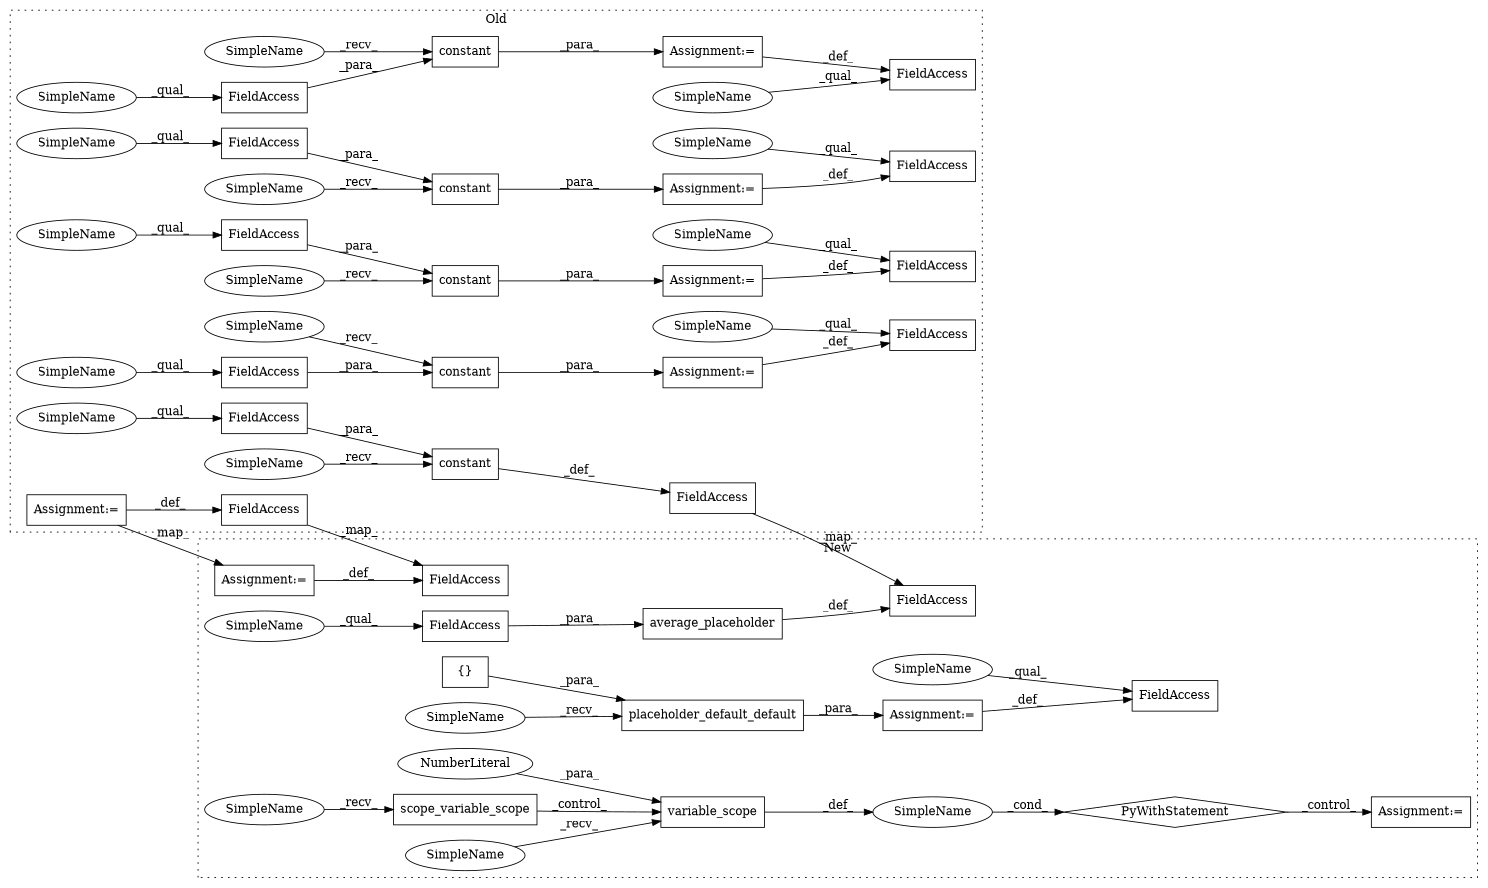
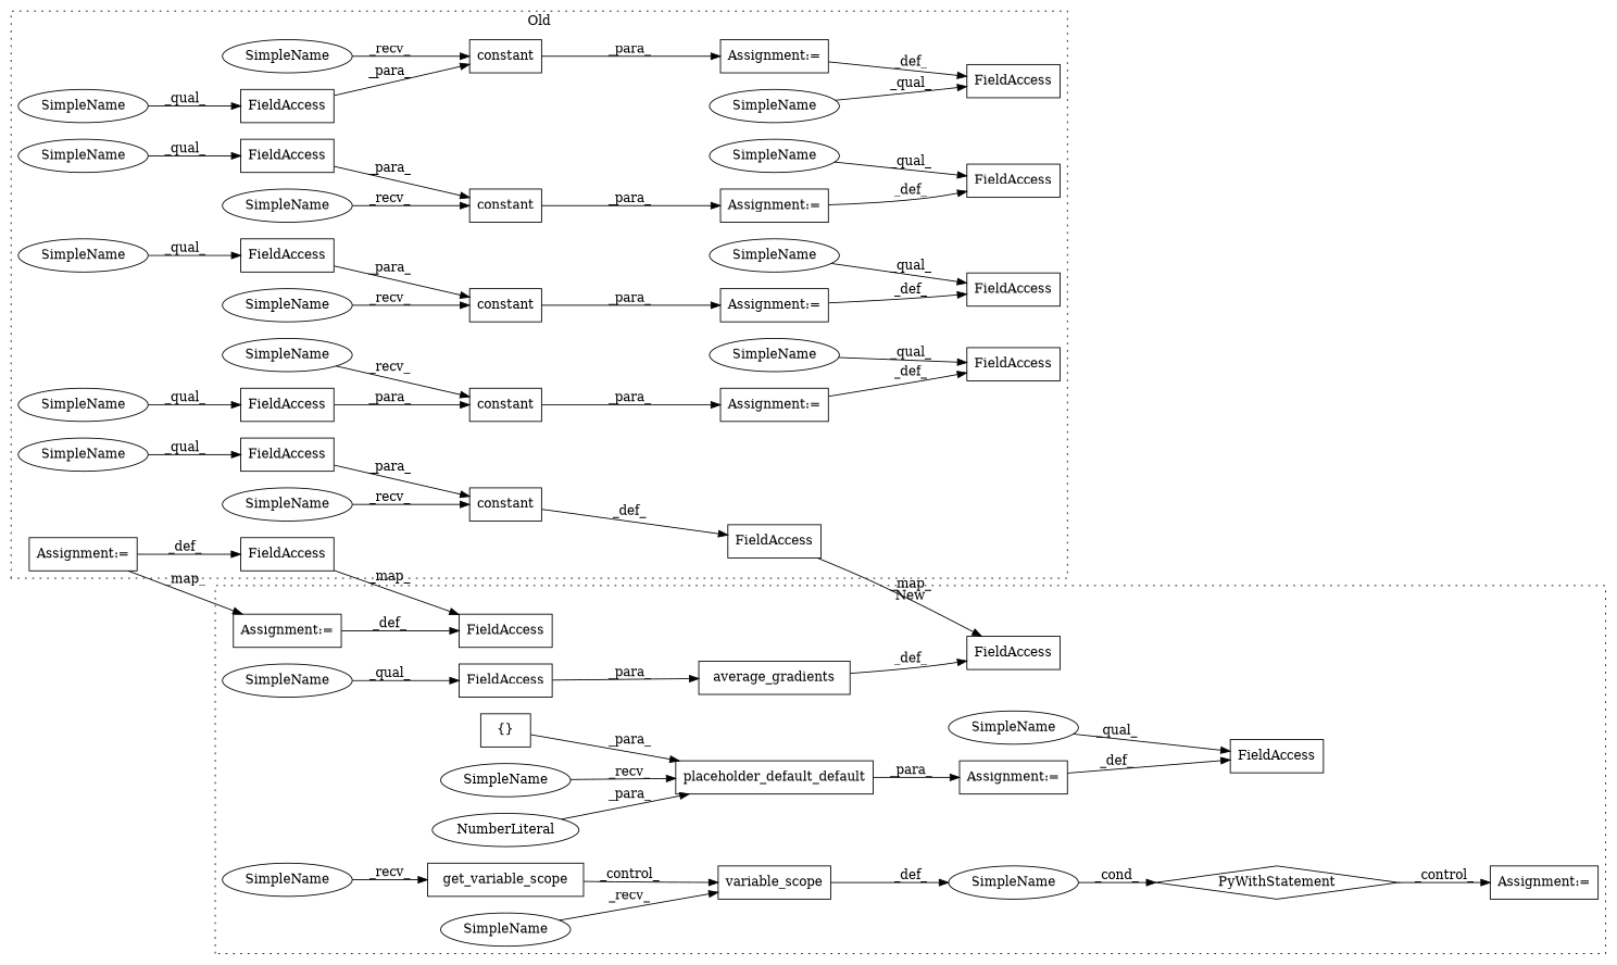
  digraph {
    rankdir=LR
    node [a=42 l=4 s=9993 shape=box]
    n1 [a=32 l="9,1" label=constant s="10040,10082"]
    n2 [a=22 l=35 label=FieldAccess]
    n3 [a=22 l=33 label=FieldAccess s=10049]
    n4 [a=22 l=29 label=FieldAccess s=10345]
    n5 [a=32 l="9,1" label=constant s="10336,10374"]
    n6 [a=22 l=31 label=FieldAccess s=10293]
    n7 [a=22 l=40 label=FieldAccess s=10187]
    n8 [a=32 l="9,1" label=constant s="10239,10286"]
    n9 [a=22 l=36 label=FieldAccess s=10089]
    n10 [a=32 l="9,1" label=constant s="10137,10180"]
    n11 [a=22 l=34 label=FieldAccess s=10146]
    n12 [a=22 l=38 label=FieldAccess s=10248]
    n13 [a=22 l=34 label=FieldAccess s=10438]
    n14 [a=32 l="9,1" label=constant s="10429,10472"]
    n15 [a=7 l=1 label="Assignment:=" s=10125]
    n16 [a=7 l=1 label="Assignment:=" s=10227]
    n17 [a=7 l=1 label="Assignment:=" s=10324]
    n18 [a=7 l=1 label="Assignment:=" s=10028]
    n19 [a=22 l=36 label=FieldAccess s=10381]
    n20 [a=22 l=14 label=FieldAccess s=11451]
    n21 [a=7 l=1 label="Assignment:=" s=11465]
    n22 [l=10 label=SimpleName s=10126 shape=ellipse]
    n23 [l=10 label=SimpleName s=10228 shape=ellipse]
    n24 [l=10 label=SimpleName s=10325 shape=ellipse]
    n25 [l=10 label=SimpleName s=10418 shape=ellipse]
    n26 [l=10 label=SimpleName s=10029 shape=ellipse]
    n27 [label=SimpleName s=10345 shape=ellipse]
    n28 [label=SimpleName s=10089 shape=ellipse]
    n29 [label=SimpleName shape=ellipse]
    n30 [label=SimpleName s=10146 shape=ellipse]
    n31 [label=SimpleName s=10248 shape=ellipse]
    n32 [label=SimpleName s=10049 shape=ellipse]
    n33 [label=SimpleName s=10187 shape=ellipse]
    n34 [label=SimpleName s=10438 shape=ellipse]
    n35 [label=SimpleName s=10293 shape=ellipse]
    n36 [a=32 l="25,1" label=placeholder_default_default s="12523,12563"]
    n37 [a=4 l=2 label="{}" s=12561]
    n38 [a=7 l=1 label="Assignment:=" s=12511]
    n39 [a=34 l=3 label=NumberLiteral s=12548 shape=ellipse]
-   n40 [a=32 l=20 label=scope_variable_scope s=12617]
+   n40 [a=32 l=20 label=get_variable_scope s=12617]
    n41 [a=32 l="15,1" label=variable_scope s="12591,12637"]
    n42 [a=22 l=24 label=FieldAccess s=12487]
    n43 [a=22 l=19 label=FieldAccess s=13792]
    n44 [a=104 l="10,2" label=PyWithStatement s="12570,12638" shape=diamond]
    n45 [label=SimpleName shape=ellipse l="" s=""]
    n46 [a=7 l="71,2" label="Assignment:=" s="12665,12772"]
-   n47 [a=32 l="18,1" label=average_placeholder s="13774,13811"]
+   n47 [a=32 l="18,1" label=average_gradients s="13774,13811"]
    n48 [a=22 l=14 label=FieldAccess s=13759]
    n49 [a=22 l=14 label=FieldAccess s=13675]
    n50 [a=7 l=1 label="Assignment:=" s=13689]
    n51 [label=SimpleName s=13792 shape=ellipse]
    n52 [label=SimpleName s=12487 shape=ellipse]
    n53 [l=10 label=SimpleName s=12512 shape=ellipse]
    n54 [l=10 label=SimpleName s=12580 shape=ellipse]
    n55 [l=10 label=SimpleName s=12606 shape=ellipse]
    subgraph cluster_1 {
      label=Old
      style=dotted
      n1
      n2
      n3
      n4
      n5
      n6
      n7
      n8
      n9
      n10
      n11
      n12
      n13
      n14
      n15
      n16
      n17
      n18
      n19
      n20
      n21
      n22
      n23
      n24
      n25
      n26
      n27
      n28
      n29
      n30
      n31
      n32
      n33
      n34
      n35
    }
    subgraph cluster_2 {
      label=New
      style=dotted
      n36
      n37
      n38
      n39
      n40
      n41
      n42
      n43
      n44
      n45
      n46
      n47
      n48
      n49
      n50
      n51
      n52
      n53
      n54
      n55
    }
    n1 -> n18 [label=_para_]
    n3 -> n1 [label=_para_]
    n4 -> n5 [label=_para_]
    n5 -> n17 [label=_para_]
    n8 -> n16 [label=_para_]
    n10 -> n15 [label=_para_]
    n11 -> n10 [label=_para_]
    n12 -> n8 [label=_para_]
    n13 -> n14 [label=_para_]
    n14 -> n19 [label=_def_]
    n15 -> n9 [label=_def_]
    n16 -> n7 [label=_def_]
    n17 -> n6 [label=_def_]
    n18 -> n2 [label=_def_]
    n19 -> n48 [label=_map_]
    n20 -> n49 [label=_map_]
    n21 -> n20 [label=_def_]
    n21 -> n50 [label=_map_]
    n22 -> n10 [label=_recv_]
    n23 -> n8 [label=_recv_]
    n24 -> n5 [label=_recv_]
    n25 -> n14 [label=_recv_]
    n26 -> n1 [label=_recv_]
    n27 -> n4 [label=_qual_]
    n28 -> n9 [label=_qual_]
    n29 -> n2 [label=_qual_]
    n30 -> n11 [label=_qual_]
    n31 -> n12 [label=_qual_]
    n32 -> n3 [label=_qual_]
    n33 -> n7 [label=_qual_]
    n34 -> n13 [label=_qual_]
    n35 -> n6 [label=_qual_]
    n36 -> n38 [label=_para_]
    n37 -> n36 [label=_para_]
    n38 -> n42 [label=_def_]
-   n39 -> n41 [label=_para_]
+   n39 -> n36 [label=_para_]
    n40 -> n41 [label=_control_]
    n41 -> n45 [label=_def_]
    n43 -> n47 [label=_para_]
    n44 -> n46 [label=_control_]
    n45 -> n44 [label=_cond_]
    n47 -> n48 [label=_def_]
    n50 -> n49 [label=_def_]
    n51 -> n43 [label=_qual_]
    n52 -> n42 [label=_qual_]
    n53 -> n36 [label=_recv_]
    n54 -> n41 [label=_recv_]
    n55 -> n40 [label=_recv_]
  }
